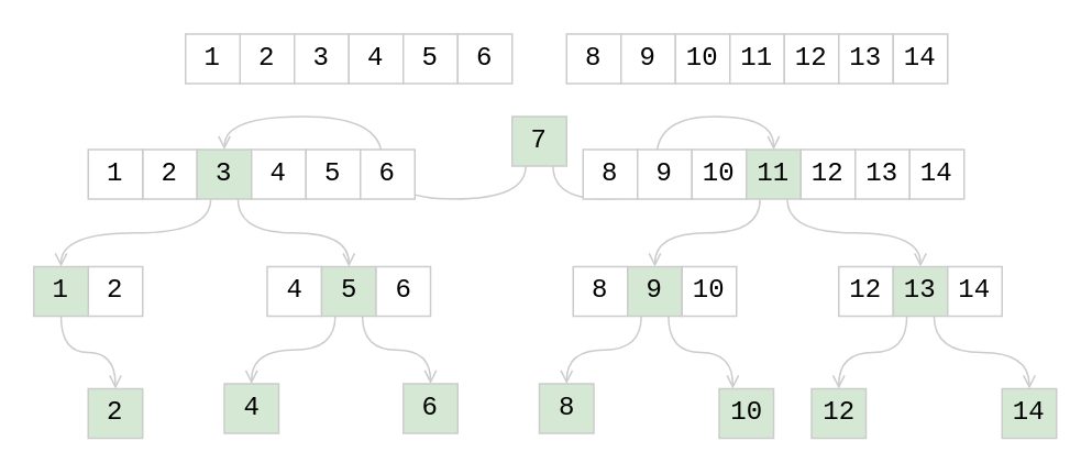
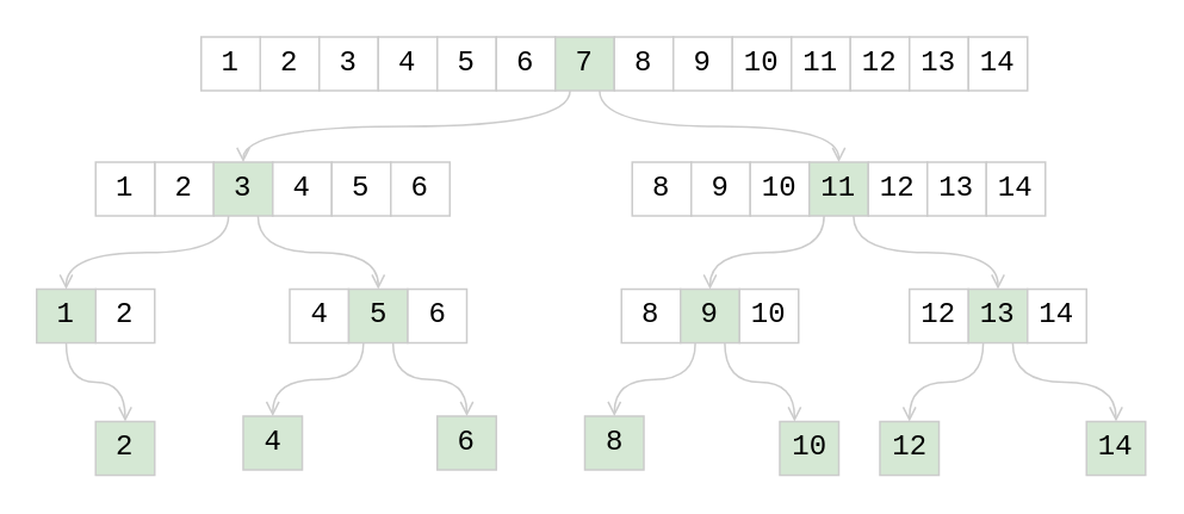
  <mxCell id="0" />
  <mxCell id="1" parent="0" />
  <mxCell id="2" value="2" style="rounded=0;whiteSpace=wrap;html=1;fontSize=16;fontFamily=Courier New;strokeColor=#CCCCCC;" parent="1" vertex="1"><mxGeometry x="145" y="20" width="33" height="30" as="geometry" /></mxCell>
  <mxCell id="3" value="3" style="rounded=0;whiteSpace=wrap;html=1;fontSize=16;fontFamily=Courier New;strokeColor=#CCCCCC;" parent="1" vertex="1"><mxGeometry x="178" y="20" width="33" height="30" as="geometry" /></mxCell>
  <mxCell id="4" value="4" style="rounded=0;whiteSpace=wrap;html=1;fontSize=16;fontFamily=Courier New;strokeColor=#CCCCCC;" parent="1" vertex="1"><mxGeometry x="211" y="20" width="33" height="30" as="geometry" /></mxCell>
  <mxCell id="5" value="5" style="rounded=0;whiteSpace=wrap;html=1;fontSize=16;fontFamily=Courier New;strokeColor=#CCCCCC;" parent="1" vertex="1"><mxGeometry x="244" y="20" width="33" height="30" as="geometry" /></mxCell>
  <mxCell id="6" value="6" style="rounded=0;whiteSpace=wrap;html=1;fontSize=16;fontFamily=Courier New;strokeColor=#CCCCCC;" parent="1" vertex="1"><mxGeometry x="277" y="20" width="33" height="30" as="geometry" /></mxCell>
  <mxCell id="7" style="edgeStyle=orthogonalEdgeStyle;rounded=0;orthogonalLoop=1;jettySize=auto;html=1;exitX=0.25;exitY=1;exitDx=0;exitDy=0;entryX=0.5;entryY=0;entryDx=0;entryDy=0;fontFamily=Courier New;fontSize=16;curved=1;strokeColor=#CCCCCC;endArrow=open;endFill=0;" parent="1" source="9" target="21" edge="1"><mxGeometry relative="1" as="geometry" /></mxCell>
  <mxCell id="8" style="edgeStyle=orthogonalEdgeStyle;rounded=0;orthogonalLoop=1;jettySize=auto;html=1;exitX=0.75;exitY=1;exitDx=0;exitDy=0;entryX=0.5;entryY=0;entryDx=0;entryDy=0;fontFamily=Courier New;fontSize=16;curved=1;strokeColor=#CCCCCC;endArrow=open;endFill=0;" parent="1" source="9" target="31" edge="1"><mxGeometry relative="1" as="geometry" /></mxCell>
- <mxCell id="9" value="7" style="rounded=0;whiteSpace=wrap;html=1;fontSize=16;fontFamily=Courier New;fillColor=#d5e8d4;strokeColor=#CCCCCC;" parent="1" vertex="1"><mxGeometry x="310" y="70" width="33" height="30" as="geometry" /></mxCell>
+ <mxCell id="9" value="7" style="rounded=0;whiteSpace=wrap;html=1;fontSize=16;fontFamily=Courier New;fillColor=#d5e8d4;strokeColor=#CCCCCC;" parent="1" vertex="1"><mxGeometry x="310" y="20" width="33" height="30" as="geometry" /></mxCell>
  <mxCell id="10" value="8" style="rounded=0;whiteSpace=wrap;html=1;fontSize=16;fontFamily=Courier New;strokeColor=#CCCCCC;" parent="1" vertex="1"><mxGeometry x="343" y="20" width="33" height="30" as="geometry" /></mxCell>
  <mxCell id="11" value="9" style="rounded=0;whiteSpace=wrap;html=1;fontSize=16;fontFamily=Courier New;strokeColor=#CCCCCC;" parent="1" vertex="1"><mxGeometry x="376" y="20" width="33" height="30" as="geometry" /></mxCell>
  <mxCell id="12" value="10" style="rounded=0;whiteSpace=wrap;html=1;fontSize=16;fontFamily=Courier New;strokeColor=#CCCCCC;" parent="1" vertex="1"><mxGeometry x="409" y="20" width="33" height="30" as="geometry" /></mxCell>
  <mxCell id="13" value="11" style="rounded=0;whiteSpace=wrap;html=1;fontSize=16;fontFamily=Courier New;strokeColor=#CCCCCC;" parent="1" vertex="1"><mxGeometry x="442" y="20" width="33" height="30" as="geometry" /></mxCell>
  <mxCell id="14" value="12" style="rounded=0;whiteSpace=wrap;html=1;fontSize=16;fontFamily=Courier New;strokeColor=#CCCCCC;" parent="1" vertex="1"><mxGeometry x="475" y="20" width="33" height="30" as="geometry" /></mxCell>
  <mxCell id="15" value="13" style="rounded=0;whiteSpace=wrap;html=1;fontSize=16;fontFamily=Courier New;strokeColor=#CCCCCC;" parent="1" vertex="1"><mxGeometry x="508" y="20" width="33" height="30" as="geometry" /></mxCell>
  <mxCell id="16" value="14" style="rounded=0;whiteSpace=wrap;html=1;fontSize=16;fontFamily=Courier New;strokeColor=#CCCCCC;" parent="1" vertex="1"><mxGeometry x="541" y="20" width="33" height="30" as="geometry" /></mxCell>
  <mxCell id="17" value="1" style="rounded=0;whiteSpace=wrap;html=1;fontSize=16;fontFamily=Courier New;strokeColor=#CCCCCC;" parent="1" vertex="1"><mxGeometry x="112" y="20" width="33" height="30" as="geometry" /></mxCell>
  <mxCell id="18" value="2" style="rounded=0;whiteSpace=wrap;html=1;fontSize=16;fontFamily=Courier New;strokeColor=#CCCCCC;" parent="1" vertex="1"><mxGeometry x="86" y="90" width="33" height="30" as="geometry" /></mxCell>
  <mxCell id="19" style="edgeStyle=orthogonalEdgeStyle;rounded=0;orthogonalLoop=1;jettySize=auto;html=1;exitX=0.25;exitY=1;exitDx=0;exitDy=0;entryX=0.5;entryY=0;entryDx=0;entryDy=0;fontFamily=Courier New;fontSize=16;curved=1;strokeColor=#CCCCCC;endArrow=open;endFill=0;" parent="1" source="21" target="37" edge="1"><mxGeometry relative="1" as="geometry" /></mxCell>
  <mxCell id="20" style="edgeStyle=orthogonalEdgeStyle;rounded=0;orthogonalLoop=1;jettySize=auto;html=1;exitX=0.75;exitY=1;exitDx=0;exitDy=0;fontFamily=Courier New;fontSize=16;curved=1;strokeColor=#CCCCCC;endArrow=open;endFill=0;" parent="1" source="21" target="41" edge="1"><mxGeometry relative="1" as="geometry" /></mxCell>
  <mxCell id="21" value="3" style="rounded=0;whiteSpace=wrap;html=1;fontSize=16;fontFamily=Courier New;fillColor=#d5e8d4;strokeColor=#CCCCCC;" parent="1" vertex="1"><mxGeometry x="119" y="90" width="33" height="30" as="geometry" /></mxCell>
  <mxCell id="22" value="4" style="rounded=0;whiteSpace=wrap;html=1;fontSize=16;fontFamily=Courier New;strokeColor=#CCCCCC;" parent="1" vertex="1"><mxGeometry x="152" y="90" width="33" height="30" as="geometry" /></mxCell>
  <mxCell id="23" value="5" style="rounded=0;whiteSpace=wrap;html=1;fontSize=16;fontFamily=Courier New;strokeColor=#CCCCCC;" parent="1" vertex="1"><mxGeometry x="185" y="90" width="33" height="30" as="geometry" /></mxCell>
  <mxCell id="24" value="6" style="rounded=0;whiteSpace=wrap;html=1;fontSize=16;fontFamily=Courier New;strokeColor=#CCCCCC;" parent="1" vertex="1"><mxGeometry x="218" y="90" width="33" height="30" as="geometry" /></mxCell>
  <mxCell id="25" value="1" style="rounded=0;whiteSpace=wrap;html=1;fontSize=16;fontFamily=Courier New;strokeColor=#CCCCCC;" parent="1" vertex="1"><mxGeometry x="53" y="90" width="33" height="30" as="geometry" /></mxCell>
  <mxCell id="26" value="8" style="rounded=0;whiteSpace=wrap;html=1;fontSize=16;fontFamily=Courier New;strokeColor=#CCCCCC;" parent="1" vertex="1"><mxGeometry x="353" y="90" width="33" height="30" as="geometry" /></mxCell>
  <mxCell id="27" value="9" style="rounded=0;whiteSpace=wrap;html=1;fontSize=16;fontFamily=Courier New;strokeColor=#CCCCCC;" parent="1" vertex="1"><mxGeometry x="386" y="90" width="33" height="30" as="geometry" /></mxCell>
  <mxCell id="28" value="10" style="rounded=0;whiteSpace=wrap;html=1;fontSize=16;fontFamily=Courier New;strokeColor=#CCCCCC;" parent="1" vertex="1"><mxGeometry x="419" y="90" width="33" height="30" as="geometry" /></mxCell>
  <mxCell id="29" style="edgeStyle=orthogonalEdgeStyle;rounded=0;orthogonalLoop=1;jettySize=auto;html=1;exitX=0.25;exitY=1;exitDx=0;exitDy=0;entryX=0.5;entryY=0;entryDx=0;entryDy=0;fontFamily=Courier New;fontSize=16;curved=1;strokeColor=#CCCCCC;endArrow=open;endFill=0;" parent="1" source="31" target="46" edge="1"><mxGeometry relative="1" as="geometry" /></mxCell>
  <mxCell id="30" style="edgeStyle=orthogonalEdgeStyle;rounded=0;orthogonalLoop=1;jettySize=auto;html=1;exitX=0.75;exitY=1;exitDx=0;exitDy=0;entryX=0.5;entryY=0;entryDx=0;entryDy=0;fontFamily=Courier New;fontSize=16;curved=1;strokeColor=#CCCCCC;endArrow=open;endFill=0;" parent="1" source="31" target="51" edge="1"><mxGeometry relative="1" as="geometry" /></mxCell>
  <mxCell id="31" value="11" style="rounded=0;whiteSpace=wrap;html=1;fontSize=16;fontFamily=Courier New;fillColor=#d5e8d4;strokeColor=#CCCCCC;" parent="1" vertex="1"><mxGeometry x="452" y="90" width="33" height="30" as="geometry" /></mxCell>
  <mxCell id="32" value="12" style="rounded=0;whiteSpace=wrap;html=1;fontSize=16;fontFamily=Courier New;strokeColor=#CCCCCC;" parent="1" vertex="1"><mxGeometry x="485" y="90" width="33" height="30" as="geometry" /></mxCell>
  <mxCell id="33" value="13" style="rounded=0;whiteSpace=wrap;html=1;fontSize=16;fontFamily=Courier New;strokeColor=#CCCCCC;" parent="1" vertex="1"><mxGeometry x="518" y="90" width="33" height="30" as="geometry" /></mxCell>
  <mxCell id="34" value="14" style="rounded=0;whiteSpace=wrap;html=1;fontSize=16;fontFamily=Courier New;strokeColor=#CCCCCC;" parent="1" vertex="1"><mxGeometry x="551" y="90" width="33" height="30" as="geometry" /></mxCell>
  <mxCell id="35" value="2" style="rounded=0;whiteSpace=wrap;html=1;fontSize=16;fontFamily=Courier New;strokeColor=#CCCCCC;" parent="1" vertex="1"><mxGeometry x="53" y="161" width="33" height="30" as="geometry" /></mxCell>
  <mxCell id="36" style="edgeStyle=orthogonalEdgeStyle;rounded=0;orthogonalLoop=1;jettySize=auto;html=1;exitX=0.5;exitY=1;exitDx=0;exitDy=0;entryX=0.5;entryY=0;entryDx=0;entryDy=0;fontFamily=Courier New;fontSize=16;curved=1;strokeColor=#CCCCCC;endArrow=open;endFill=0;" parent="1" source="37" target="53" edge="1"><mxGeometry relative="1" as="geometry" /></mxCell>
  <mxCell id="37" value="1" style="rounded=0;whiteSpace=wrap;html=1;fontSize=16;fontFamily=Courier New;fillColor=#d5e8d4;strokeColor=#CCCCCC;" parent="1" vertex="1"><mxGeometry x="20" y="161" width="33" height="30" as="geometry" /></mxCell>
  <mxCell id="38" value="4" style="rounded=0;whiteSpace=wrap;html=1;fontSize=16;fontFamily=Courier New;strokeColor=#CCCCCC;" parent="1" vertex="1"><mxGeometry x="161.5" y="161" width="33" height="30" as="geometry" /></mxCell>
  <mxCell id="39" style="edgeStyle=orthogonalEdgeStyle;rounded=0;orthogonalLoop=1;jettySize=auto;html=1;exitX=0.25;exitY=1;exitDx=0;exitDy=0;fontFamily=Courier New;fontSize=16;curved=1;strokeColor=#CCCCCC;endArrow=open;endFill=0;" parent="1" source="41" target="54" edge="1"><mxGeometry relative="1" as="geometry" /></mxCell>
  <mxCell id="40" style="edgeStyle=orthogonalEdgeStyle;rounded=0;orthogonalLoop=1;jettySize=auto;html=1;exitX=0.75;exitY=1;exitDx=0;exitDy=0;fontFamily=Courier New;fontSize=16;curved=1;strokeColor=#CCCCCC;endArrow=open;endFill=0;" parent="1" source="41" target="55" edge="1"><mxGeometry relative="1" as="geometry" /></mxCell>
  <mxCell id="41" value="5" style="rounded=0;whiteSpace=wrap;html=1;fontSize=16;fontFamily=Courier New;fillColor=#d5e8d4;strokeColor=#CCCCCC;" parent="1" vertex="1"><mxGeometry x="194.5" y="161" width="33" height="30" as="geometry" /></mxCell>
  <mxCell id="42" value="6" style="rounded=0;whiteSpace=wrap;html=1;fontSize=16;fontFamily=Courier New;strokeColor=#CCCCCC;" parent="1" vertex="1"><mxGeometry x="227.5" y="161" width="33" height="30" as="geometry" /></mxCell>
  <mxCell id="43" value="8" style="rounded=0;whiteSpace=wrap;html=1;fontSize=16;fontFamily=Courier New;strokeColor=#CCCCCC;" parent="1" vertex="1"><mxGeometry x="347" y="161" width="33" height="30" as="geometry" /></mxCell>
  <mxCell id="44" style="edgeStyle=orthogonalEdgeStyle;rounded=0;orthogonalLoop=1;jettySize=auto;html=1;exitX=0.75;exitY=1;exitDx=0;exitDy=0;entryX=0.25;entryY=0;entryDx=0;entryDy=0;fontFamily=Courier New;fontSize=16;curved=1;strokeColor=#CCCCCC;endArrow=open;endFill=0;" parent="1" source="46" target="57" edge="1"><mxGeometry relative="1" as="geometry" /></mxCell>
  <mxCell id="45" style="edgeStyle=orthogonalEdgeStyle;rounded=0;orthogonalLoop=1;jettySize=auto;html=1;exitX=0.25;exitY=1;exitDx=0;exitDy=0;entryX=0.5;entryY=0;entryDx=0;entryDy=0;fontFamily=Courier New;fontSize=16;curved=1;strokeColor=#CCCCCC;endArrow=open;endFill=0;" parent="1" source="46" target="56" edge="1"><mxGeometry relative="1" as="geometry" /></mxCell>
  <mxCell id="46" value="9" style="rounded=0;whiteSpace=wrap;html=1;fontSize=16;fontFamily=Courier New;fillColor=#d5e8d4;strokeColor=#CCCCCC;" parent="1" vertex="1"><mxGeometry x="380" y="161" width="33" height="30" as="geometry" /></mxCell>
  <mxCell id="47" value="10" style="rounded=0;whiteSpace=wrap;html=1;fontSize=16;fontFamily=Courier New;strokeColor=#CCCCCC;" parent="1" vertex="1"><mxGeometry x="413" y="161" width="33" height="30" as="geometry" /></mxCell>
  <mxCell id="48" value="12" style="rounded=0;whiteSpace=wrap;html=1;fontSize=16;fontFamily=Courier New;strokeColor=#CCCCCC;" parent="1" vertex="1"><mxGeometry x="508" y="161" width="33" height="30" as="geometry" /></mxCell>
  <mxCell id="49" style="edgeStyle=orthogonalEdgeStyle;rounded=0;orthogonalLoop=1;jettySize=auto;html=1;exitX=0.25;exitY=1;exitDx=0;exitDy=0;entryX=0.5;entryY=0;entryDx=0;entryDy=0;fontFamily=Courier New;fontSize=16;curved=1;strokeColor=#CCCCCC;endArrow=open;endFill=0;" parent="1" source="51" target="58" edge="1"><mxGeometry relative="1" as="geometry" /></mxCell>
  <mxCell id="50" style="edgeStyle=orthogonalEdgeStyle;rounded=0;orthogonalLoop=1;jettySize=auto;html=1;exitX=0.75;exitY=1;exitDx=0;exitDy=0;fontFamily=Courier New;fontSize=16;curved=1;strokeColor=#CCCCCC;endArrow=open;endFill=0;" parent="1" source="51" target="59" edge="1"><mxGeometry relative="1" as="geometry" /></mxCell>
  <mxCell id="51" value="13" style="rounded=0;whiteSpace=wrap;html=1;fontSize=16;fontFamily=Courier New;fillColor=#d5e8d4;strokeColor=#CCCCCC;" parent="1" vertex="1"><mxGeometry x="541" y="161" width="33" height="30" as="geometry" /></mxCell>
  <mxCell id="52" value="14" style="rounded=0;whiteSpace=wrap;html=1;fontSize=16;fontFamily=Courier New;strokeColor=#CCCCCC;" parent="1" vertex="1"><mxGeometry x="574" y="161" width="33" height="30" as="geometry" /></mxCell>
  <mxCell id="53" value="2" style="rounded=0;whiteSpace=wrap;html=1;fontSize=16;fontFamily=Courier New;fillColor=#d5e8d4;strokeColor=#CCCCCC;" parent="1" vertex="1"><mxGeometry x="53" y="235" width="33" height="30" as="geometry" /></mxCell>
  <mxCell id="54" value="4" style="rounded=0;whiteSpace=wrap;html=1;fontSize=16;fontFamily=Courier New;fillColor=#d5e8d4;strokeColor=#CCCCCC;" parent="1" vertex="1"><mxGeometry x="135.5" y="232" width="33" height="30" as="geometry" /></mxCell>
  <mxCell id="55" value="6" style="rounded=0;whiteSpace=wrap;html=1;fontSize=16;fontFamily=Courier New;fillColor=#d5e8d4;strokeColor=#CCCCCC;" parent="1" vertex="1"><mxGeometry x="244" y="232" width="33" height="30" as="geometry" /></mxCell>
  <mxCell id="56" value="8" style="rounded=0;whiteSpace=wrap;html=1;fontSize=16;fontFamily=Courier New;fillColor=#d5e8d4;strokeColor=#CCCCCC;" parent="1" vertex="1"><mxGeometry x="326.5" y="232" width="33" height="30" as="geometry" /></mxCell>
  <mxCell id="57" value="10" style="rounded=0;whiteSpace=wrap;html=1;fontSize=16;fontFamily=Courier New;fillColor=#d5e8d4;strokeColor=#CCCCCC;" parent="1" vertex="1"><mxGeometry x="435.5" y="235" width="33" height="30" as="geometry" /></mxCell>
  <mxCell id="58" value="12" style="rounded=0;whiteSpace=wrap;html=1;fontSize=16;fontFamily=Courier New;fillColor=#d5e8d4;strokeColor=#CCCCCC;" parent="1" vertex="1"><mxGeometry x="491.5" y="235" width="33" height="30" as="geometry" /></mxCell>
  <mxCell id="59" value="14" style="rounded=0;whiteSpace=wrap;html=1;fontSize=16;fontFamily=Courier New;fillColor=#d5e8d4;strokeColor=#CCCCCC;" parent="1" vertex="1"><mxGeometry x="607" y="235" width="33" height="30" as="geometry" /></mxCell>
